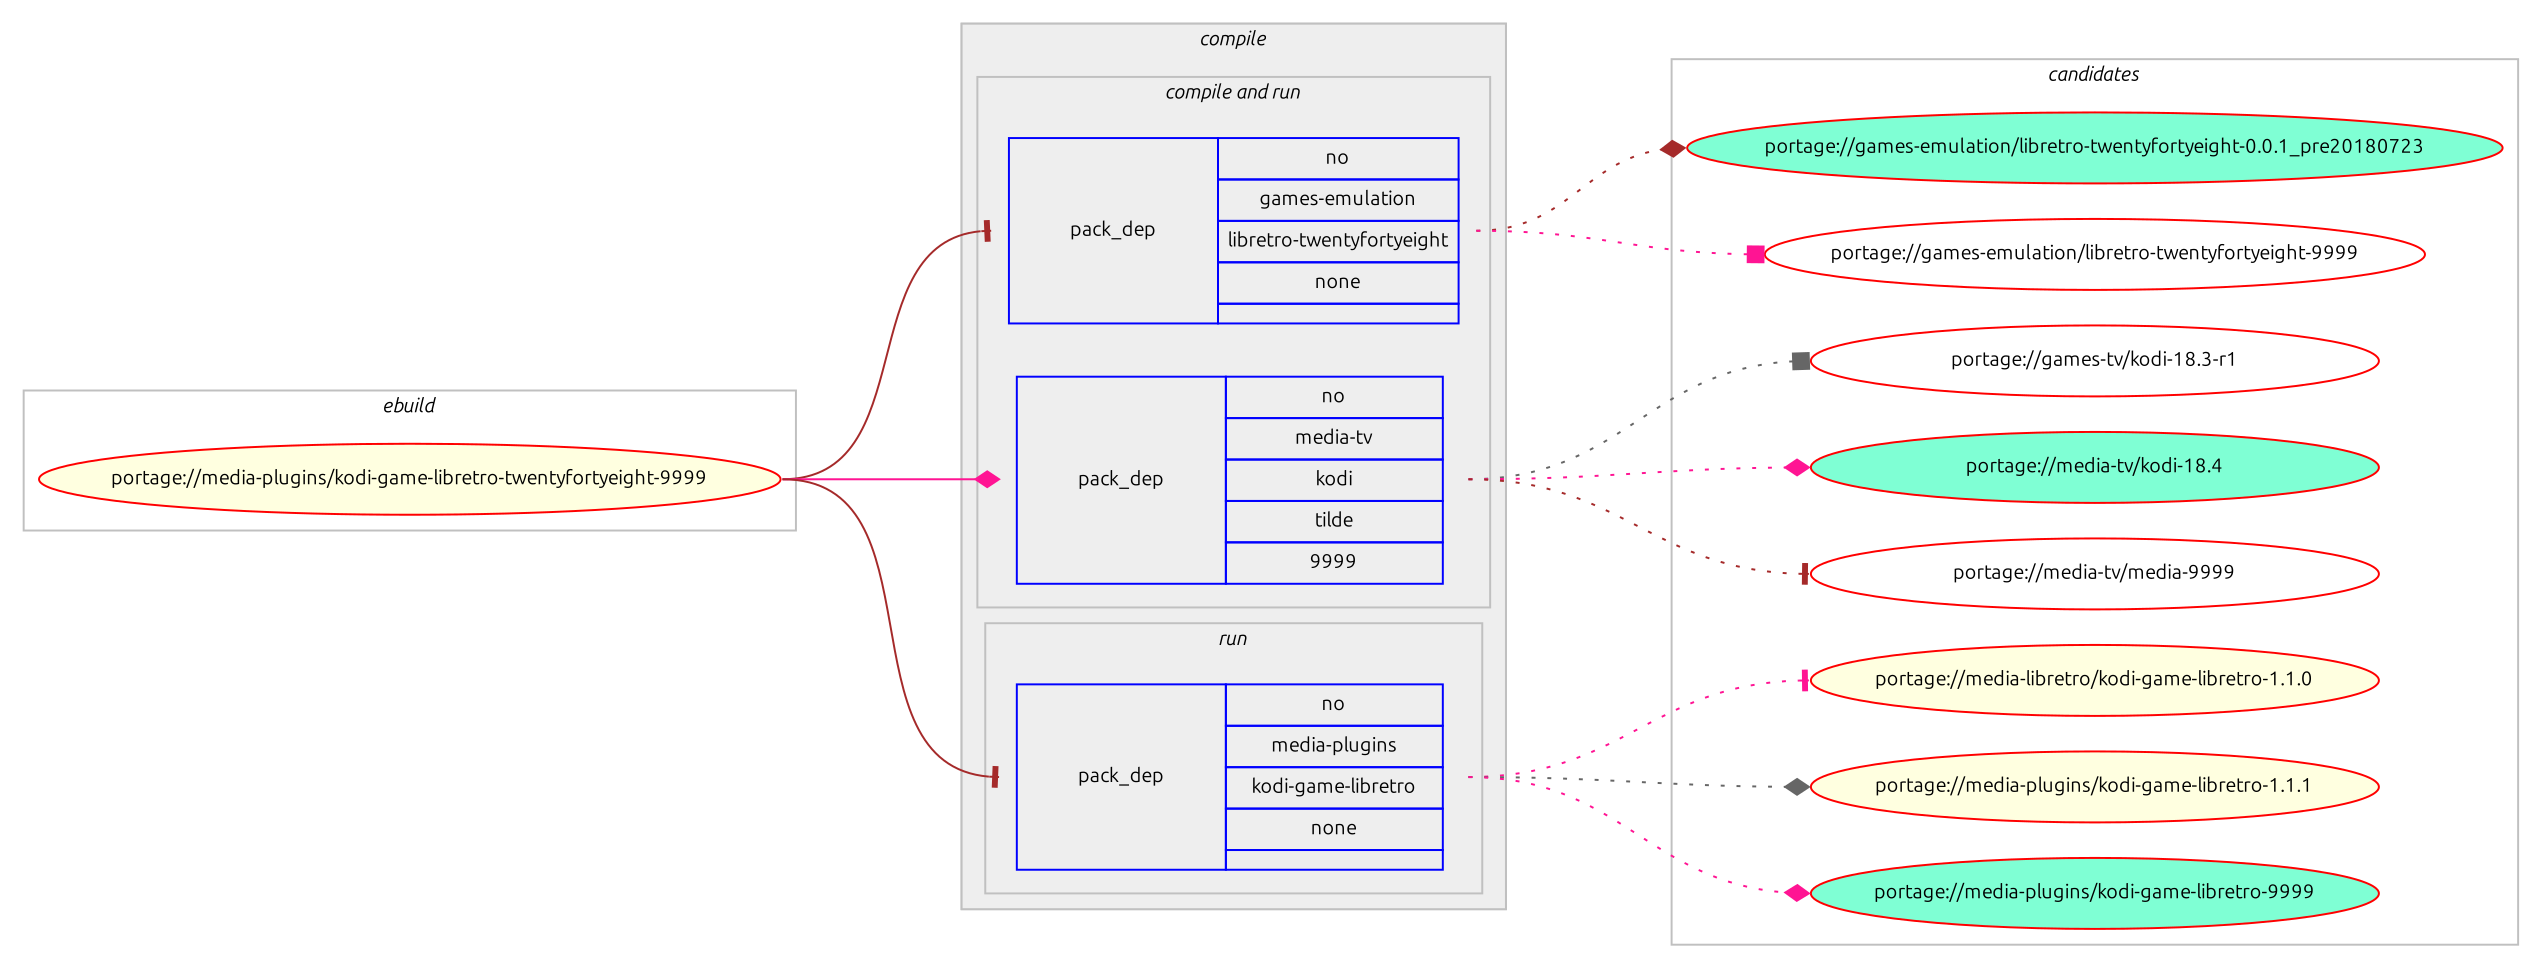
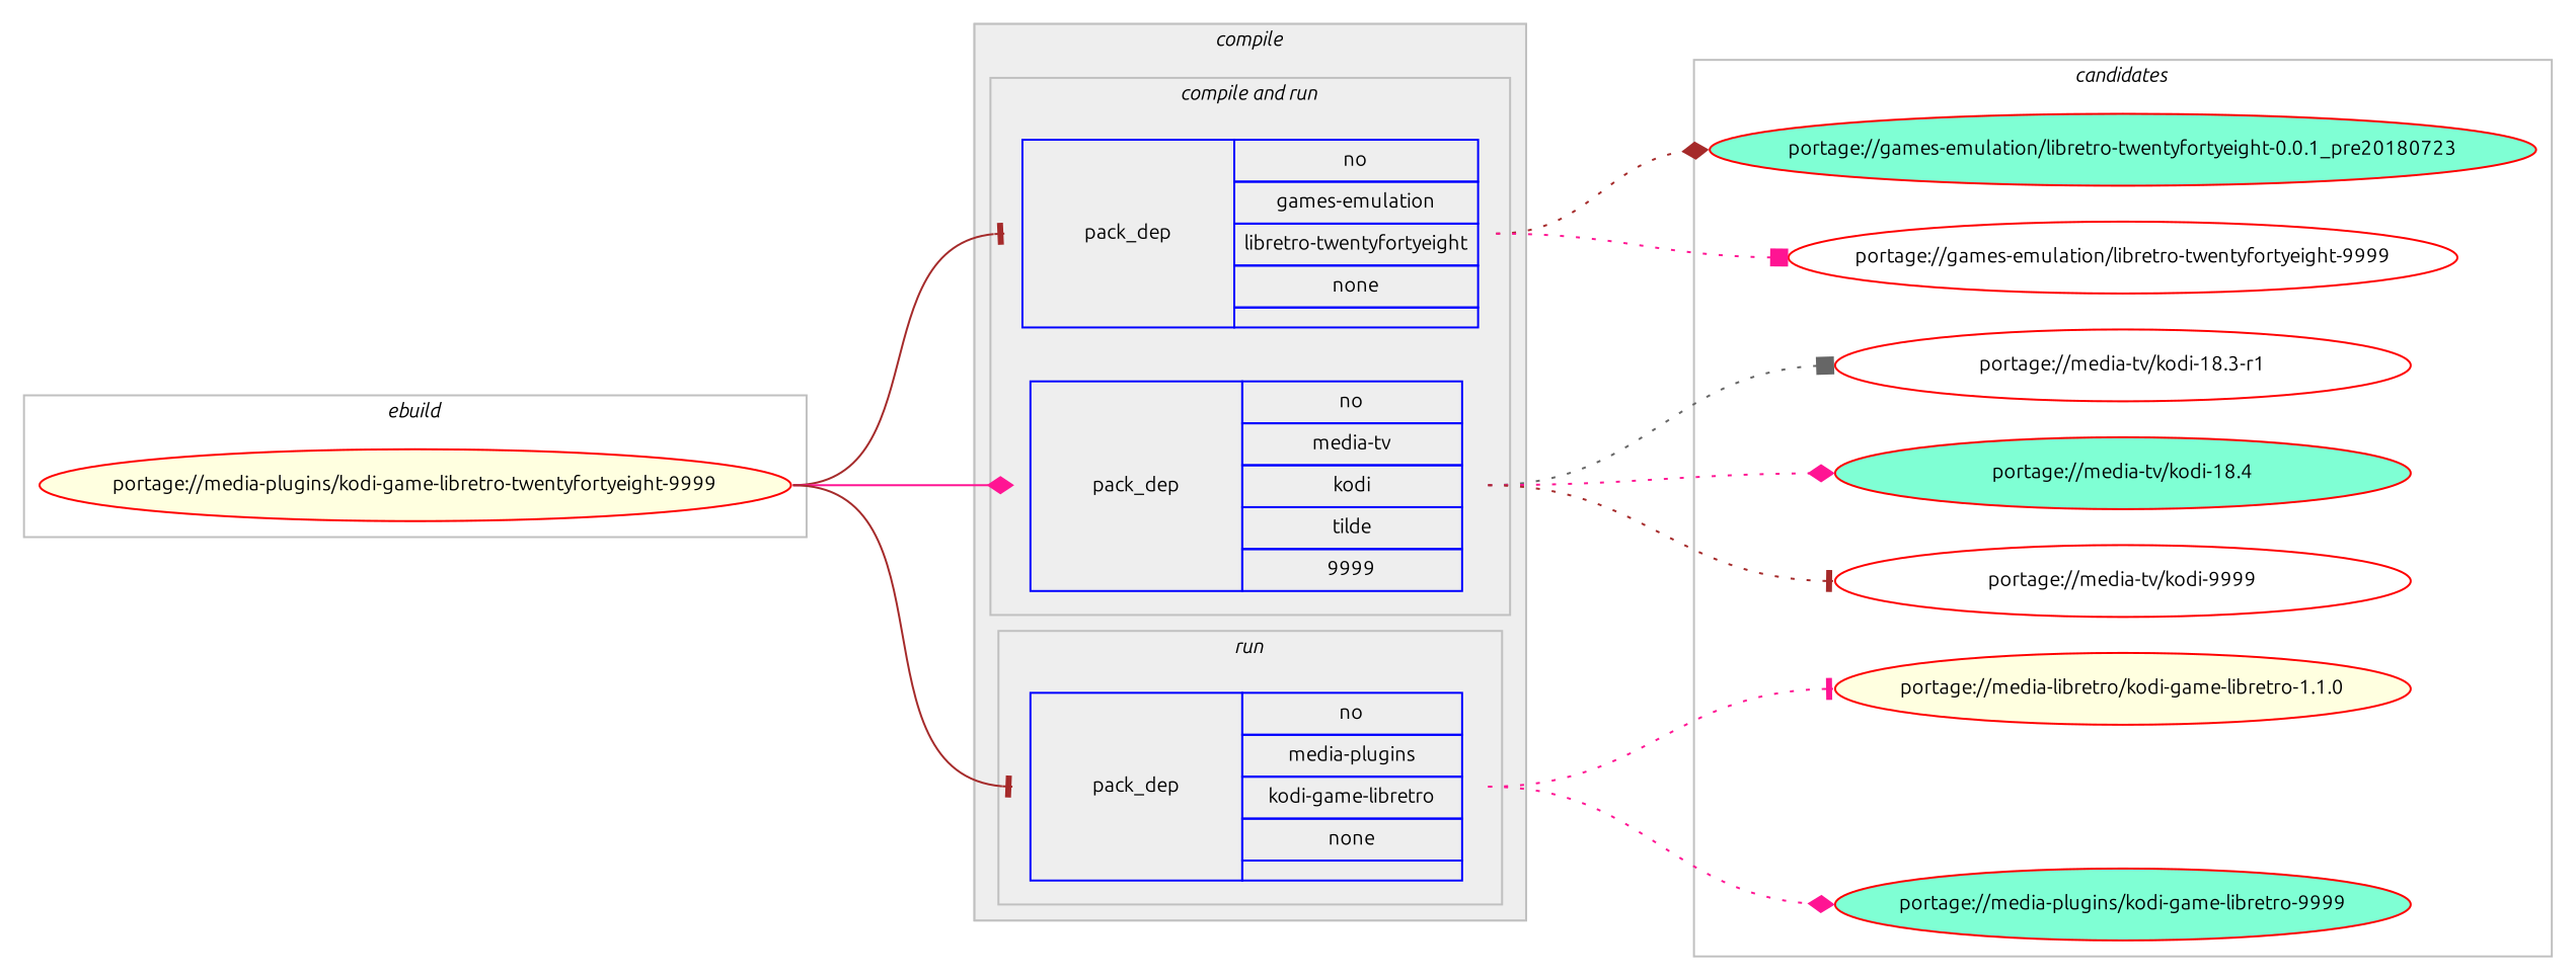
  digraph {
    compound=true
    concentrate=true
    fontname=Ubuntu
    fontsize=10
    newrank=true
    rankdir=LR
    ranksep=1.5
    node [color=red fontname=Ubuntu fontsize=10 style=filled]
    edge [arrowhead=diamond color=deeppink fontname=Ubuntu headport=w style=dotted tailport=e weight=100]
    n1 [fillcolor=lightyellow label="portage://media-plugins/kodi-game-libretro-twentyfortyeight-9999" width=4]
    n2 [color=blue label=<<TABLE BORDER="0" CELLBORDER="1" CELLSPACING="0" CELLPADDING="4" WIDTH="220"><TR><TD ROWSPAN="6" CELLPADDING="30">pack_dep</TD></TR><TR><TD WIDTH="110">no</TD></TR><TR><TD>games-emulation</TD></TR><TR><TD>libretro-twentyfortyeight</TD></TR><TR><TD>none</TD></TR><TR><TD></TD></TR></TABLE>> shape=none style=""]
    n3 [color=blue label=<<TABLE BORDER="0" CELLBORDER="1" CELLSPACING="0" CELLPADDING="4" WIDTH="220"><TR><TD ROWSPAN="6" CELLPADDING="30">pack_dep</TD></TR><TR><TD WIDTH="110">no</TD></TR><TR><TD>media-tv</TD></TR><TR><TD>kodi</TD></TR><TR><TD>tilde</TD></TR><TR><TD>9999</TD></TR></TABLE>> shape=none style=""]
    n4 [color=blue label=<<TABLE BORDER="0" CELLBORDER="1" CELLSPACING="0" CELLPADDING="4" WIDTH="220"><TR><TD ROWSPAN="6" CELLPADDING="30">pack_dep</TD></TR><TR><TD WIDTH="110">no</TD></TR><TR><TD>media-plugins</TD></TR><TR><TD>kodi-game-libretro</TD></TR><TR><TD>none</TD></TR><TR><TD></TD></TR></TABLE>> shape=none style=""]
    n5 [fillcolor=aquamarine label="portage://games-emulation/libretro-twentyfortyeight-0.0.1_pre20180723" width=4]
    n6 [fillcolor=white label="portage://games-emulation/libretro-twentyfortyeight-9999" width=4]
-   n7 [fillcolor=white label="portage://games-tv/kodi-18.3-r1" width=4]
+   n7 [fillcolor=white label="portage://media-tv/kodi-18.3-r1" width=4]
    n8 [fillcolor=aquamarine label="portage://media-tv/kodi-18.4" width=4]
-   n9 [fillcolor=white label="portage://media-tv/media-9999" width=4]
+   n9 [fillcolor=white label="portage://media-tv/kodi-9999" width=4]
    n10 [fillcolor=lightyellow label="portage://media-libretro/kodi-game-libretro-1.1.0" width=4]
-   n11 [fillcolor=lightyellow label="portage://media-plugins/kodi-game-libretro-1.1.1" width=4]
    n12 [fillcolor=aquamarine label="portage://media-plugins/kodi-game-libretro-9999" width=4]
    subgraph cluster_1 {
      color=gray
      label=<<i>ebuild</i>>
      rank=same
      n1
    }
    subgraph cluster_2 {
      color=gray
      label=<<i>dependencies</i>>
      subgraph cluster_3 {
        color=gray
        fillcolor="#eeeeee"
        label=<<i>compile</i>>
        style=filled
      }
      subgraph cluster_4 {
        color=gray
        fillcolor="#eeeeee"
        label=<<i>compile and run</i>>
        style=filled
        subgraph sub_5 {
          color=gray
          fillcolor="#eeeeee"
          label=<<i>compile and run</i>>
          style=filled
          n2
        }
        subgraph sub_6 {
          color=gray
          fillcolor="#eeeeee"
          label=<<i>compile and run</i>>
          style=filled
          n3
        }
      }
      subgraph cluster_7 {
        color=gray
        fillcolor="#eeeeee"
        label=<<i>run</i>>
        style=filled
        subgraph sub_8 {
          color=gray
          fillcolor="#eeeeee"
          label=<<i>run</i>>
          style=filled
          n4
        }
      }
    }
    subgraph cluster_9 {
      color=gray
      label=<<i>candidates</i>>
      rank=same
      subgraph sub_10 {
        color=black
        label=<<i>candidates</i>>
        nodesep=1
        rank=same
        n5
        n6
      }
      subgraph sub_11 {
        color=black
        label=<<i>candidates</i>>
        nodesep=1
        rank=same
        n7
        n8
        n9
      }
      subgraph sub_12 {
        color=black
        label=<<i>candidates</i>>
        nodesep=1
        rank=same
        n10
-       n11
        n12
      }
    }
    n1 -> n2 [arrowhead=tee color=brown style=solid weight=20]
    n1 -> n3 [style=solid weight=20]
    n1 -> n4 [arrowhead=tee color=brown style=solid weight=20]
    n2 -> n5 [color=brown]
    n2 -> n6 [arrowhead=box]
    n3 -> n7 [arrowhead=box color=gray40]
    n3 -> n8
    n3 -> n9 [arrowhead=tee color=brown]
    n4 -> n10 [arrowhead=tee]
-   n4 -> n11 [color=gray40]
    n4 -> n12
  }
